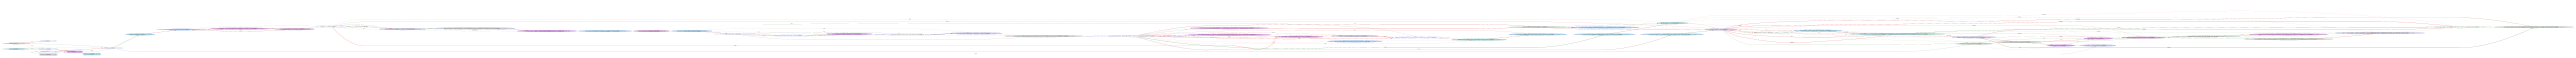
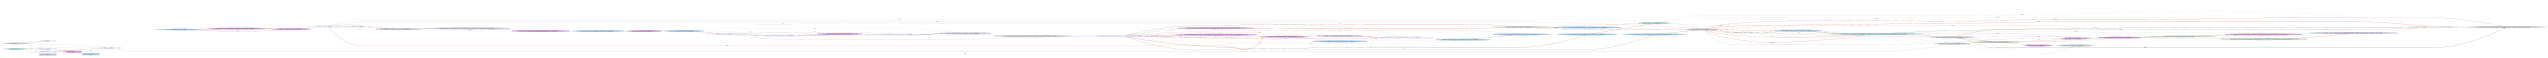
  digraph {
    fontname="JetBrains Mono"
    rankdir=LR
    node [color=blue fillcolor=lightgrey fontname="JetBrains Mono" shape=ellipse style=filled]
    edge [color=brown fontname="JetBrains Mono" style=dashed]
    n1 [fillcolor=lightblue label="URI templateUri = new URI(jobProps.getProperty(TEMPLATE_KEY))@@@45@@@['1', '1', '0']"]
    n2 [color=darkgreen fillcolor=lightblue label="Config resolvedJob = new PackagedTemplatesJobCatalogDecorator().getTemplate(templateUri).getResolvedConfig(ConfigUtils.propertiesToConfig(jobProps))@@@46@@@['1', '1', '0']"]
    n3 [label="jobProps = ConfigUtils.configToProperties(resolvedJob)@@@47@@@['0', '1', '0']"]
    n4 [color=darkgreen label="List<Tag<?>> tags = Lists.newArrayList()@@@4@@@['1', '0', '1']"]
    n5 [fillcolor=plum label="RootMetricContext.get(tags)@@@51@@@['1', '1', '0']"]
    n6 [color=darkgreen fillcolor=white label="this.jobLauncher = this.closer.register(JobLauncherFactory.newJobLauncher(jobProps,jobProps))@@@57@@@['1', '1', '0']"]
    n7 [label="this.ownAzkabanSla = Long.parseLong(jobProps.getProperty(AZKABAN_GOBBLIN_JOB_SLA_IN_SECONDS,DEFAULT_AZKABAN_GOBBLIN_JOB_SLA_IN_SECONDS))@@@56@@@['1', '1', '0']"]
    n8 [color=darkgreen fillcolor=plum label="GobblinMetrics.addCustomTagsToProperties(jobProps,tags)@@@52@@@['1', '1', '0']"]
    n9 [color=darkgreen label="this.applicationLauncher = this.closer.register(new ServiceBasedAppLauncher(jobProps,\"Azkaban-\" + UUID.randomUUID()))@@@58@@@['0', '1', '0']"]
    n10 [color=darkgreen label="tags.addAll(Tag.fromMap(AzkabanTags.getAzkabanTags()))@@@5@@@['1', '1', '1']"]
    n11 [fillcolor=plum label="RootMetricContext.get(tags)@@@6@@@['1', '1', '1']"]
    n12 [color=darkgreen fillcolor=plum label="Level logLevel = Level.toLevel(props.getProperty(GOBBLIN_LOG_LEVEL_KEY),Level.INFO)@@@6@@@['1', '1', '0']"]
    n13 [color=darkgreen fillcolor=plum label="Logger.getLogger(\"gobblin\").setLevel(logLevel)@@@7@@@['1', '1', '0']"]
    n14 [fillcolor=white label="this.props = new Properties()@@@9@@@['1', '1', '0']"]
    n15 [color=darkgreen fillcolor=white label="this.props.putAll(props)@@@10@@@['1', '1', '0']"]
    n16 [label="Config propsAsConfig = ConfigUtils.propertiesToConfig(props)@@@11@@@['1', '1', '0']"]
    n17 [fillcolor=plum label="Config dynamicConfig = dynamicConfigGenerator.generateDynamicConfig(propsAsConfig)@@@13@@@['1', '1', '0']"]
    n18 [label="DynamicConfigGenerator dynamicConfigGenerator = DynamicConfigGeneratorFactory.createDynamicConfigGenerator(propsAsConfig)@@@12@@@['1', '1', '0']"]
    n19 [color=darkgreen label="this.ownAzkabanSla = Long.parseLong(jobProps.getProperty(AZKABAN_GOBBLIN_JOB_SLA_IN_SECONDS,DEFAULT_AZKABAN_GOBBLIN_JOB_SLA_IN_SECONDS))@@@55@@@['1', '0', '0']"]
    n20 [color=darkgreen fillcolor=lightblue label="Properties jobProps = this.props@@@42@@@['1', '0', '0']"]
    n21 [label="Properties jobProps = this.props@@@43@@@['1', '1', '0']"]
    n22 [color=darkgreen fillcolor=white label="jobProps.containsKey(TEMPLATE_KEY)@@@44@@@['1', '1', '0']" shape=diamond]
    n23 [fillcolor=lightblue label="props.containsKey(GOBBLIN_LOG_LEVEL_KEY)@@@5@@@['1', '1', '0']" shape=diamond]
    n24 [fillcolor=white label="TokenUtils.getHadoopTokens(new State(props),Optional.of(tokenFile),new Credentials())@@@37@@@['0', '1', '0']"]
    n25 [color=darkgreen fillcolor=plum label="File tokenFile = TokenUtils.getHadoopTokens(new State(props))@@@36@@@['1', '0', '0']"]
    n26 [fillcolor=plum label="this.props.setProperty(ConfigurationKeys.FS_URI_KEY,fsUri)@@@21@@@['1', '1', '0']"]
    n27 [fillcolor=white label="!this.props.containsKey(ConfigurationKeys.STATE_STORE_FS_URI_KEY)@@@23@@@['1', '1', '0']" shape=diamond]
    n28 [color=darkgreen label="this.props.setProperty(ConfigurationKeys.JOB_TRACKING_URL_KEY,Strings.nullToEmpty(conf.get(AZKABAN_LINK_JOBEXEC_URL)))@@@27@@@['1', '1', '0']"]
    n29 [label="this.props.setProperty(ConfigurationKeys.STATE_STORE_FS_URI_KEY,fsUri)@@@24@@@['1', '1', '0']"]
    n30 [fillcolor=white label="props.containsKey(JOB_TYPE) && JOB_TYPES_WITH_AUTOMATIC_TOKEN.contains(props.getProperty(JOB_TYPE))@@@28@@@['1', '1', '0']" shape=diamond]
    n31 [color=darkgreen fillcolor=lightblue label="System.setProperty(HADOOP_TOKEN_FILE_LOCATION,tokenFile.getAbsolutePath())@@@38@@@['1', '1', '0']"]
    n32 [color=darkgreen fillcolor=plum label="LOG.info(\"Job type \" + props.getProperty(JOB_TYPE) + \" provides Hadoop tokens automatically. Using provided tokens.\")@@@29@@@['1', '1', '0']"]
    n33 [fillcolor=lightblue label="System.setProperty(HADOOP_TOKEN_FILE_LOCATION,tokenFile.getAbsolutePath())@@@37@@@['1', '0', '0']"]
    n34 [fillcolor=lightblue label="this.props.setProperty(MAPREDUCE_JOB_CREDENTIALS_BINARY,tokenFile.getAbsolutePath())@@@40@@@['1', '1', '0']"]
    n35 [fillcolor=lightblue label="this.props.setProperty(\"env.\" + HADOOP_TOKEN_FILE_LOCATION,tokenFile.getAbsolutePath())@@@41@@@['0', '1', '0']"]
    n36 [label="File tokenFile = File.createTempFile(\"mr-azkaban\",\".token\")@@@36@@@['0', '1', '0']"]
    n37 [fillcolor=lightblue label="System.setProperty(MAPREDUCE_JOB_CREDENTIALS_BINARY,tokenFile.getAbsolutePath())@@@39@@@['1', '1', '0']"]
    n38 [fillcolor=plum label="LOG.info(String.format(\"Job type %s does not provide Hadoop tokens. Negotiating Hadoop tokens.\",props.getProperty(JOB_TYPE)))@@@35@@@['1', '1', '0']"]
    n39 [color=darkgreen label="System.getenv(HADOOP_TOKEN_FILE_LOCATION) != null@@@30@@@['1', '1', '0']" shape=diamond]
    n40 [fillcolor=lightblue label="this.props.setProperty(MAPREDUCE_JOB_CREDENTIALS_BINARY,System.getenv(HADOOP_TOKEN_FILE_LOCATION))@@@31@@@['1', '1', '0']"]
    n41 [fillcolor=white label="!this.props.containsKey(ConfigurationKeys.FS_URI_KEY)@@@20@@@['1', '1', '0']" shape=diamond]
    n42 [fillcolor=white label="super(jobId,LOG)@@@3@@@['1', '1', '1']"]
-   n43 [fillcolor=lightblue label="HadoopUtils.addGobblinSite()@@@4@@@['1', '1', '0']"]
    n44 [fillcolor=lightblue label="this.props.put(entry.getKey(),entry.getValue().unwrapped().toString())@@@15@@@['1', '1', '0']"]
    n45 [color=darkgreen fillcolor=plum label="Configuration conf = new Configuration()@@@17@@@['1', '1', '0']"]
    n46 [color=darkgreen fillcolor=plum label="jobProps.setProperty(ConfigurationKeys.JOB_LAUNCHER_TYPE_KEY,JobLauncherFactory.JobLauncherType.MAPREDUCE.toString())@@@54@@@['0', '1', '0']"]
    n47 [color=darkgreen label="AzkabanJobLauncher['0', '1', '0']" shape=diamond]
    n48 [fillcolor=white label="Properties props@@@2@@@['1', '1', '0']" shape=box]
    n49 [fillcolor=white label="String jobId@@@2@@@['0', '1', '0']" shape=box]
    n50 [fillcolor=plum label="String jobId@@@2@@@['0', '0', '1']" shape=box]
    n51 [label="this.daemon = new SchedulerDaemon(props)@@@7@@@['0', '0', '1']"]
    n52 [color=darkgreen label="!jobProps.containsKey(ConfigurationKeys.JOB_LAUNCHER_TYPE_KEY)@@@53@@@['1', '1', '0']" shape=diamond]
    n53 [fillcolor=lightblue label="Properties props@@@2@@@['0', '0', '1']" shape=box]
    n54 [fillcolor=white label="!Strings.isNullOrEmpty(fsUri)@@@19@@@['1', '1', '0']" shape=diamond]
    n55 [label="Properties props@@@2@@@['1', '0', '0']" shape=box]
    n56 [fillcolor=lightblue label="String fsUri = conf.get(HADOOP_FS_DEFAULT_NAME)@@@18@@@['1', '1', '0']"]
    n57 [fillcolor=white label="AzkabanGobblinDaemon['0', '0', '1']" shape=diamond]
    n58 [color=darkgreen fillcolor=lightblue label="AzkabanJobLauncher['1', '0', '0']" shape=diamond]
    n1 -> n2 [color=red]
    n1 -> n2 [label=resolvedJob style=bold]
    n2 -> n3
    n2 -> n3 [label=resolvedJob]
    n2 -> n4 [color=darkgreen]
    n2 -> n5 [color=red label=jobProps style=solid]
    n2 -> n6 [color=darkgreen label=jobProps style=bold]
    n2 -> n7 [color=darkgreen label=jobProps]
    n3 -> n6 [label=jobProps style=bold]
    n3 -> n8 [label=jobProps style=solid]
    n3 -> n9 [color=darkgreen label=jobProps style=bold]
    n3 -> n10 [style=bold]
    n4 -> n5 [color=darkgreen label=tags style=solid]
    n4 -> n10 [color=red style=bold]
    n4 -> n11 [label=tags]
    n5 -> n8 [color=darkgreen style=bold]
    n6 -> n9 [color=darkgreen]
    n7 -> n6
    n8 -> n19 [color=darkgreen style=solid]
    n8 -> n52 [color=red label=true style=bold]
    n8 -> n52 [color=darkgreen style=solid]
    n10 -> n5 [color=red label=tags style=bold]
    n10 -> n8 [color=darkgreen label=tags style=solid]
    n10 -> n11 [style=bold]
    n11 -> n5 [color=darkgreen style=solid]
    n11 -> n51 [color=darkgreen style=solid]
    n12 -> n13 [label=logLevel style=bold]
    n12 -> n13 [color=red]
    n13 -> n14 [color=red style=solid]
    n14 -> n15 [color=darkgreen style=solid]
    n14 -> n15 [color=red label=props style=solid]
    n14 -> n16 [label=props]
    n14 -> n20 [color=darkgreen label=props]
    n14 -> n21 [color=red label=props style=solid]
    n14 -> n24 [color=darkgreen label=props style=solid]
    n14 -> n25 [color=red label=props style=bold]
    n15 -> n16 [color=red style=bold]
    n16 -> n17 [color=darkgreen label=propsAsConfig]
    n16 -> n18 [color=darkgreen label=propsAsConfig]
    n16 -> n18 [color=darkgreen style=solid]
    n17 -> n44 [color=darkgreen]
    n18 -> n17 [style=bold]
    n19 -> n7 [color=red style=bold]
    n20 -> n1 [label=jobProps]
    n20 -> n5 [label=jobProps]
    n20 -> n6 [color=red label=jobProps]
    n20 -> n7 [label=jobProps]
    n20 -> n21 [style=solid]
    n21 -> n1 [label=true style=bold]
    n21 -> n2 [label=true style=bold]
    n21 -> n2 [color=red label=jobProps style=bold]
    n21 -> n4 [color=darkgreen style=solid]
    n21 -> n6 [color=red label=jobProps style=bold]
    n21 -> n8 [color=red label=jobProps style=solid]
    n21 -> n9 [label=jobProps style=bold]
    n21 -> n22 [color=red label=true style=bold]
    n21 -> n22 [color=red style=solid]
    n22 -> n1 [style=solid]
    n22 -> n1 [label=true]
    n22 -> n2 [color=darkgreen label=true style=solid]
    n22 -> n3 [color=red label=true style=solid]
    n22 -> n10 [color=darkgreen]
    n23 -> n12
    n23 -> n12 [label=true style=bold]
    n23 -> n13 [label=true style=bold]
    n23 -> n14 [color=darkgreen]
    n24 -> n31 [style=solid]
    n25 -> n33 [color=darkgreen]
    n25 -> n36 [label=0 style=solid]
    n26 -> n27 [style=solid]
    n27 -> n28
    n27 -> n29 [color=red label=true]
    n27 -> n29 [color=darkgreen style=bold]
    n28 -> n30 [color=red]
    n29 -> n28 [color=red]
    n30 -> n24 [color=red label=false style=bold]
    n30 -> n25 [label=false style=bold]
    n30 -> n31 [color=red label=false]
    n30 -> n32 [color=darkgreen label=true style=solid]
    n30 -> n32 [color=red]
    n30 -> n33 [color=red label=false]
    n30 -> n34 [color=darkgreen label=false style=bold]
    n30 -> n35 [label=false style=bold]
    n30 -> n36 [color=red label=false style=solid]
    n30 -> n37 [label=false style=solid]
    n30 -> n38 [color=red style=bold]
    n30 -> n38 [label=false]
    n30 -> n39 [label=true style=bold]
    n31 -> n37 [style=bold]
    n32 -> n39 [color=red style=bold]
    n33 -> n31
    n34 -> n20 [style=bold]
    n34 -> n35 [color=red style=solid]
    n35 -> n21 [color=darkgreen style=bold]
    n36 -> n24 [label=tokenFile style=solid]
    n36 -> n24 [color=red style=bold]
    n37 -> n34 [color=darkgreen style=solid]
    n38 -> n25 [color=red]
    n38 -> n36 [color=darkgreen]
    n39 -> n20 [color=darkgreen style=solid]
    n39 -> n21 [style=bold]
    n39 -> n40 [color=red label=true style=bold]
    n39 -> n40
    n40 -> n20 [color=darkgreen]
    n40 -> n21
    n41 -> n26 [color=darkgreen label=true style=bold]
    n41 -> n26 [style=bold]
    n41 -> n27 [color=red]
    n42 -> n4 [color=darkgreen style=solid]
-   n42 -> n43 [color=darkgreen style=bold]
-   n43 -> n23 [style=bold]
    n44 -> n45 [color=darkgreen]
    n45 -> n56 [color=red]
    n46 -> n7 [color=darkgreen style=solid]
    n47 -> n42 [color=darkgreen style=solid]
    n47 -> n48 [color=darkgreen label=true]
    n47 -> n49 [color=red label=true style=bold]
    n48 -> n50 [color=red label=0 style=bold]
    n50 -> n42 [color=darkgreen label=jobId style=solid]
    n52 -> n7 [color=darkgreen]
    n52 -> n19 [style=solid]
    n52 -> n46 [color=darkgreen style=bold]
    n52 -> n46 [color=red label=true style=solid]
    n53 -> n51 [label=props style=solid]
    n54 -> n27 [color=darkgreen label=true style=solid]
    n54 -> n28 [style=solid]
    n54 -> n41 [color=darkgreen label=true style=solid]
    n54 -> n41 [style=solid]
    n56 -> n26 [label=fsUri]
    n56 -> n29 [label=fsUri]
    n56 -> n54 [style=bold]
    n57 -> n42 [style=bold]
    n57 -> n50 [color=darkgreen label=true style=solid]
    n57 -> n53 [color=darkgreen label=false]
    n58 -> n42
    n58 -> n48 [color=darkgreen label=true style=bold]
    n58 -> n55 [color=red label=true]
  }
